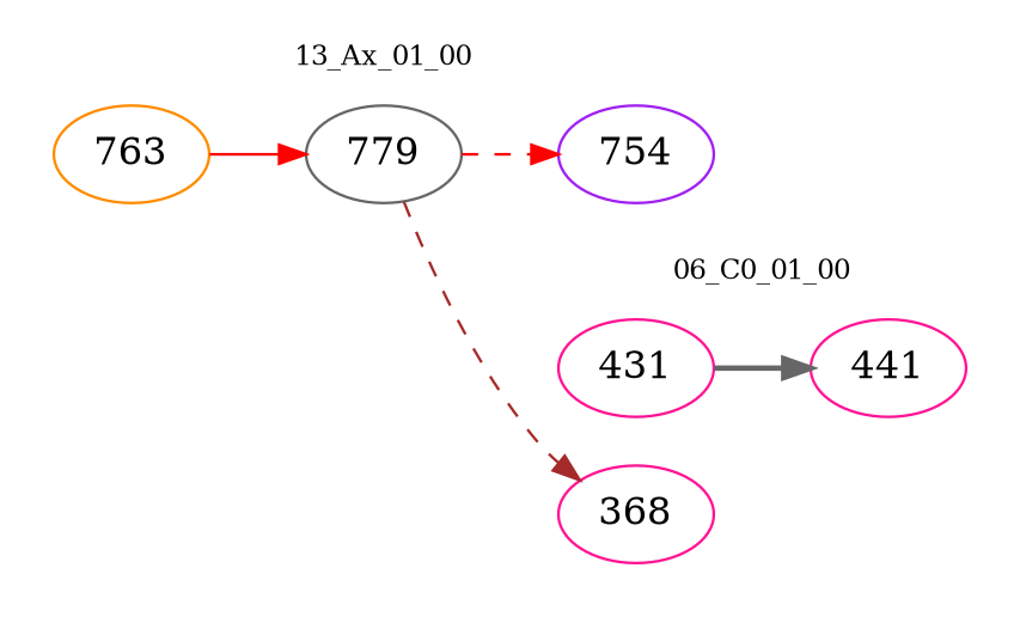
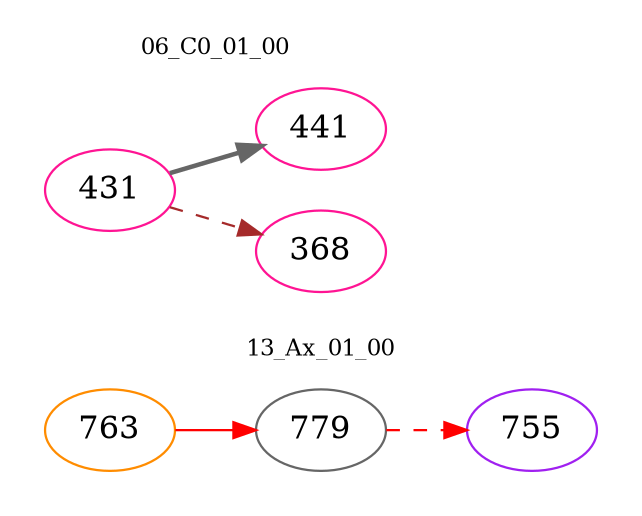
  digraph {
    rankdir=LR
    node [color=deeppink]
    edge [color=red style=dashed]
    n1 [color=darkorange label=763]
-   n2 [color=purple label=754]
+   n2 [color=purple label=755]
    n3 [color=gray40 label=779]
    n4 [label=431]
    n5 [label=368]
    n6 [label=441]
    subgraph cluster_1 {
      color=white
      fontsize=10
      label="13_Ax_01_00"
      n1
      n2
      n3
    }
    subgraph cluster_2 {
      color=white
      fontsize=10
      label="06_C0_01_00"
      n4
      n5
      n6
    }
    n1 -> n3 [style=solid]
    n3 -> n2
-   n3 -> n5 [color=brown]
+   n4 -> n5 [color=brown]
    n4 -> n6 [color=gray40 style=bold]
  }
